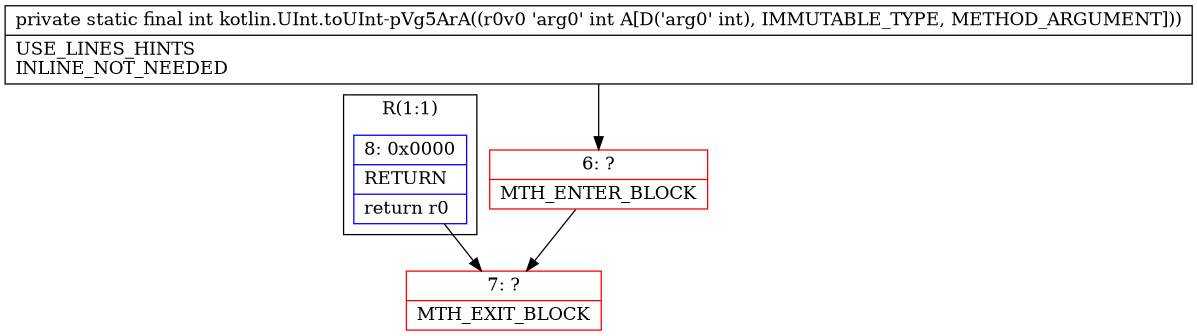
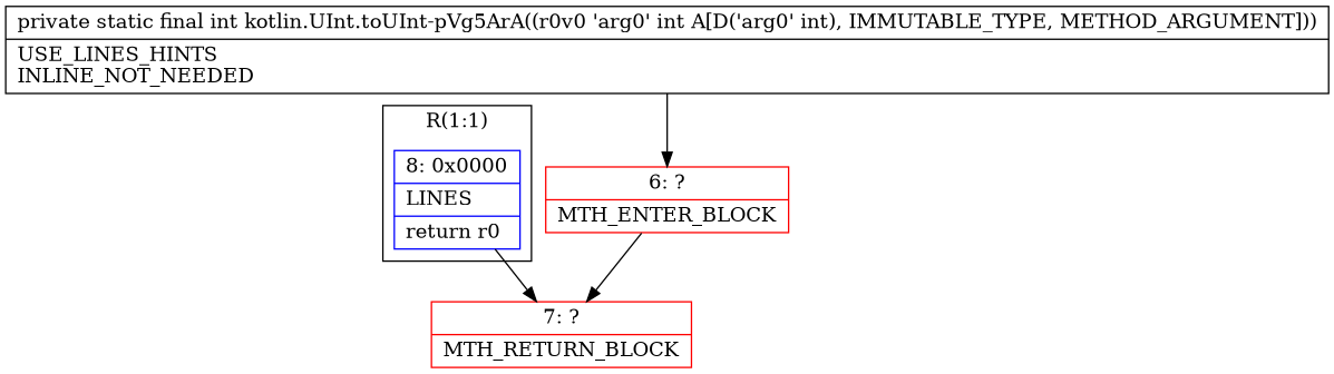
  digraph {
    node [color=red shape=record]
-   n1 [color=blue label="{8\:\ 0x0000|RETURN\l|return r0\l}"]
-   n2 [label="{7\:\ ?|MTH_EXIT_BLOCK\l}"]
+   n1 [color=blue label="{8\:\ 0x0000|LINES\l|return r0\l}"]
+   n2 [label="{7\:\ ?|MTH_RETURN_BLOCK\l}"]
    n3 [label="{6\:\ ?|MTH_ENTER_BLOCK\l}"]
    n4 [label="{private static final int kotlin.UInt.toUInt\-pVg5ArA((r0v0 'arg0' int A[D('arg0' int), IMMUTABLE_TYPE, METHOD_ARGUMENT]))  | USE_LINES_HINTS\lINLINE_NOT_NEEDED\l}" color=""]
    subgraph cluster_1 {
      label="R(1:1)"
      n1
    }
    n1 -> n2
    n3 -> n2
    n4 -> n3
  }
